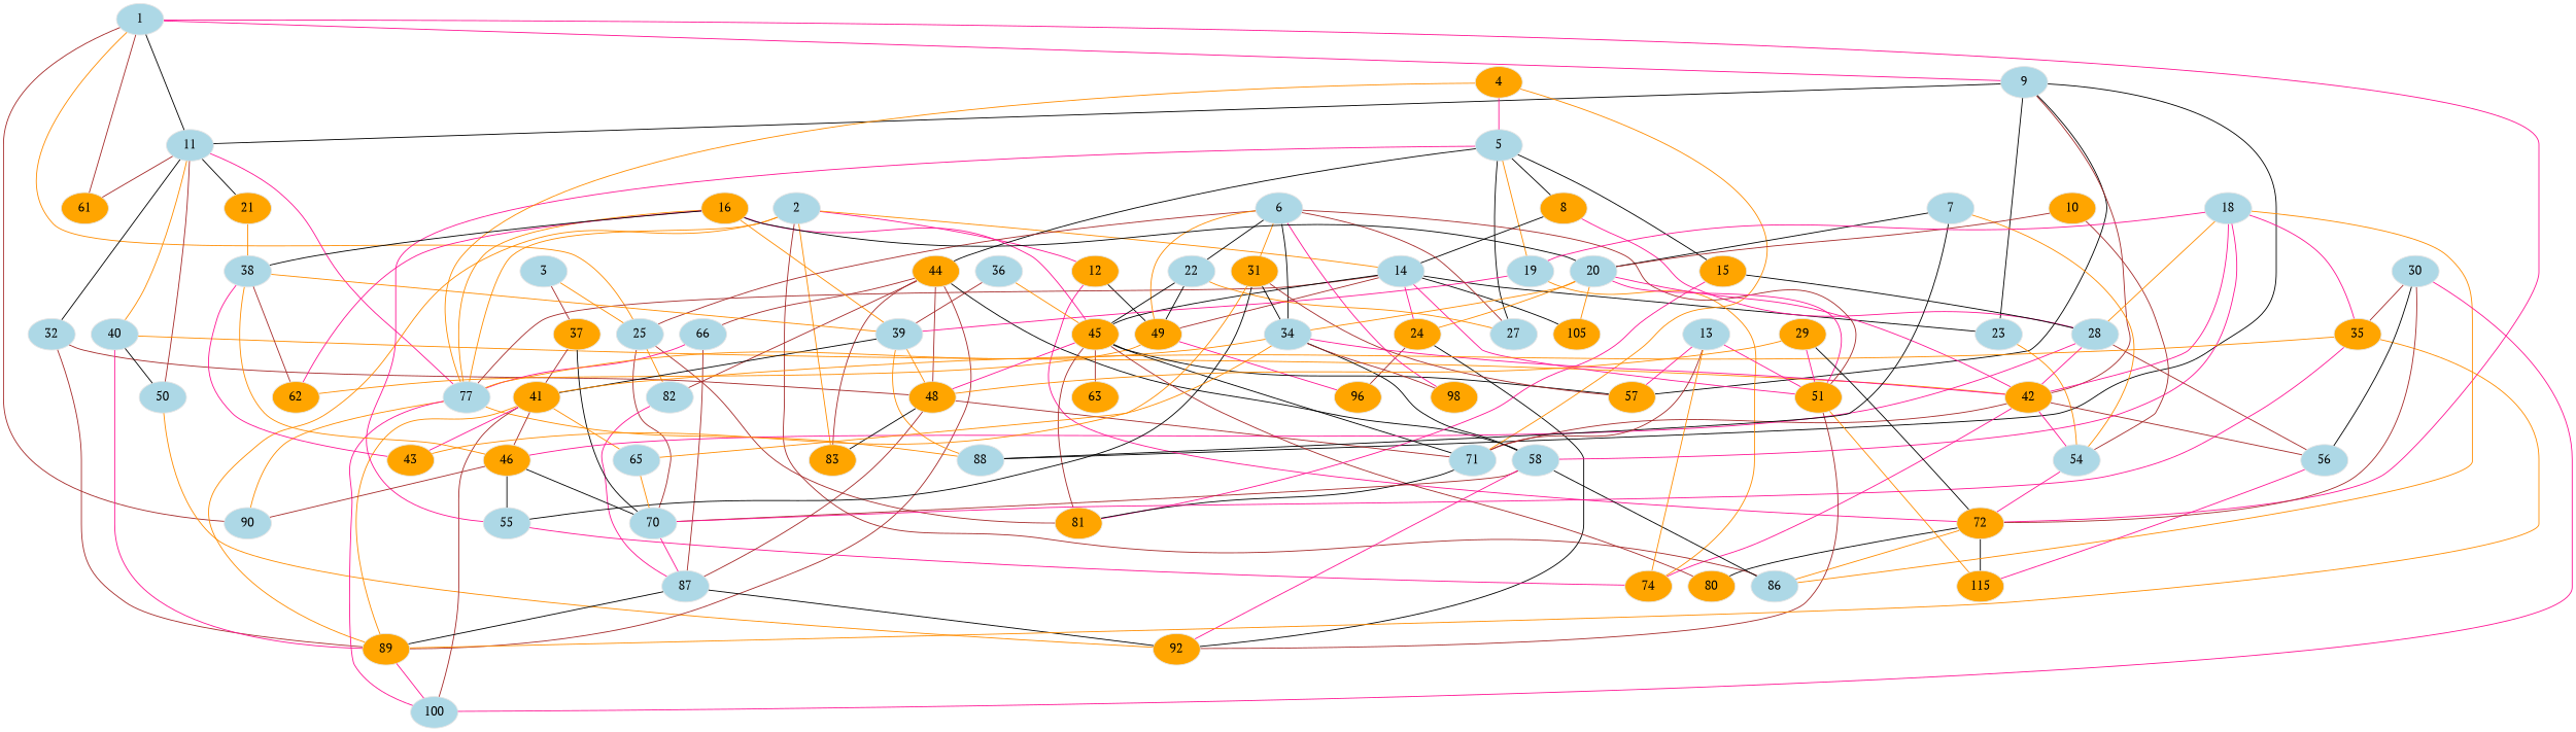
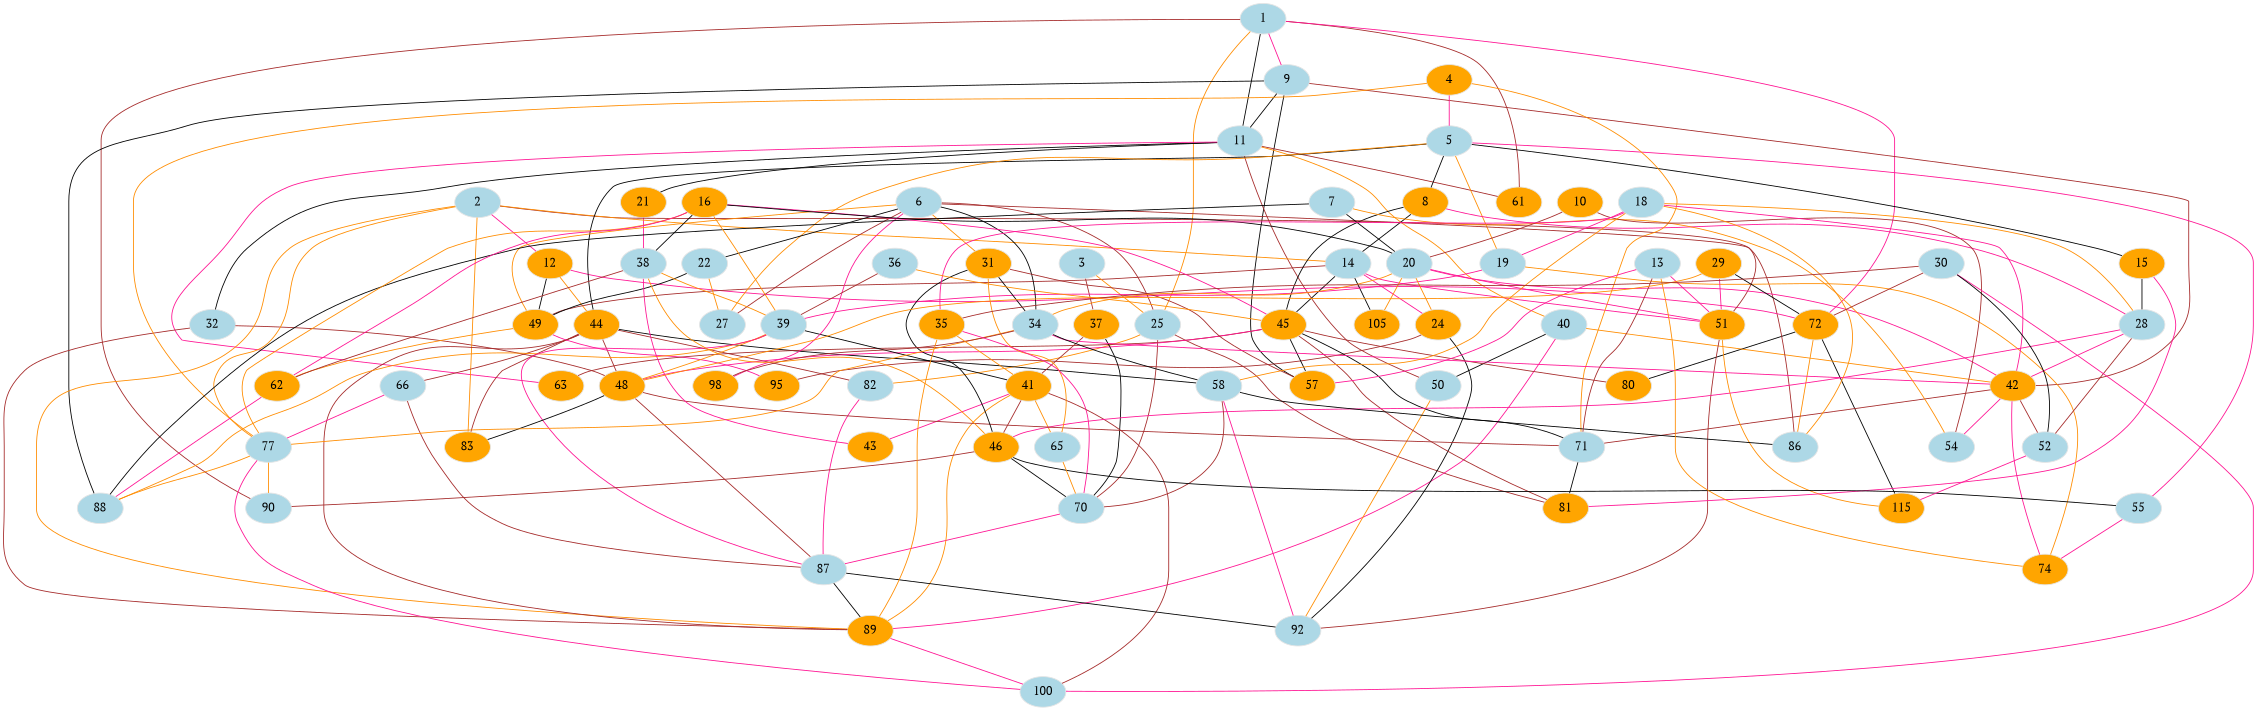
  graph {
    fontname="PT Serif"
    node [color=gray90 fillcolor=lightblue fontname="PT Serif" style=filled]
    edge [color=darkorange fontname="PT Serif"]
    1 [super="+112"]
    9 [super="+69"]
    11 [super="+96"]
    25 [super="+60"]
    61 [fillcolor=orange]
    72 [fillcolor=orange super="+103"]
    90
    57 [fillcolor=orange]
    88
-   23 [super="+56"]
    42 [fillcolor=orange super="+108"]
    21 [fillcolor=orange]
    32 [super="+94"]
    40
    50
    63 [fillcolor=orange]
    81 [fillcolor=orange]
    70 [super="+99"]
    82
    86
    80 [fillcolor=orange]
    115 [fillcolor=orange]
    2 [super="+17"]
    12 [fillcolor=orange]
    14 [super="+113"]
    77 [super="+111"]
    83 [fillcolor=orange]
    89 [fillcolor=orange super="+106"]
    44 [fillcolor=orange super="+101"]
    49 [fillcolor=orange super="+53"]
    51 [fillcolor=orange super="+79"]
    24 [fillcolor=orange]
    45 [fillcolor=orange super="+64"]
    105 [fillcolor=orange]
    100
    37 [fillcolor=orange super="+67"]
    41 [fillcolor=orange super="+78"]
    3
    5 [super="+47"]
    8 [fillcolor=orange]
    15 [fillcolor=orange]
    19
    27
    55
    4 [fillcolor=orange]
    71 [super="+109"]
    28 [super="+110"]
    74 [fillcolor=orange]
    39 [super="+84"]
    58 [super="+107"]
    48 [fillcolor=orange super="+76"]
    66
    6 [super="+33"]
    22
    31 [fillcolor=orange super="+85"]
    34 [super="+91"]
    98 [fillcolor=orange]
    46 [fillcolor=orange super="+73"]
    65
    43 [fillcolor=orange]
    62 [fillcolor=orange super="+102"]
-   95 [fillcolor=orange label=96]
-   92 [fillcolor=orange super="+114"]
+   95 [fillcolor=orange]
+   92 [super="+114"]
    20 [super="+26"]
    7
    54
-   52 [super="+97" label=56]
+   52 [super="+97"]
    10 [fillcolor=orange]
    38 [super="+68"]
    13 [super="+75"]
    16 [fillcolor=orange super="+104"]
    87 [super="+93"]
    18
    35 [fillcolor=orange]
    29 [fillcolor=orange super="+59"]
    30
    36
    1 -- 9 [color=deeppink]
    1 -- 11 [color=black]
    1 -- 25
    1 -- 61 [color=brown]
    1 -- 72 [color=deeppink]
    1 -- 90 [color=brown]
    9 -- 11 [color=black]
    9 -- 57 [color=black]
    9 -- 88 [color=black]
-   9 -- 23 [color=black weight=2]
    9 -- 42 [color=brown]
    11 -- 61 [color=brown]
    11 -- 21 [color=black]
    11 -- 32 [color=black]
    11 -- 40
    11 -- 50 [color=brown]
-   11 -- 77 [color=deeppink]
+   11 -- 63 [color=deeppink]
    25 -- 81 [color=brown]
    25 -- 70 [color=brown]
    25 -- 82
    72 -- 86
    72 -- 80 [color=black]
    72 -- 115 [color=black]
-   23 -- 54
    42 -- 71 [color=brown]
    42 -- 74 [color=deeppink]
    42 -- 54 [color=deeppink]
    42 -- 52 [color=brown]
-   21 -- 38
+   21 -- 38 [color=deeppink]
    32 -- 89 [color=brown]
    32 -- 48 [color=brown]
    40 -- 42
    40 -- 50 [color=black]
    40 -- 89 [color=deeppink]
    50 -- 92
    70 -- 87 [color=deeppink]
    82 -- 87 [color=deeppink]
    2 -- 86 [color=brown]
    2 -- 12 [color=deeppink]
    2 -- 14
    2 -- 77
    2 -- 83
    2 -- 89
    12 -- 72 [color=deeppink]
+   12 -- 44
    12 -- 49 [color=black]
-   14 -- 23 [color=black]
-   14 -- 77 [color=brown]
    14 -- 49 [color=brown]
    14 -- 51 [color=deeppink weight=2]
    14 -- 24 [color=deeppink]
    14 -- 45 [color=black]
    14 -- 105 [color=black]
    77 -- 90
    77 -- 88
    77 -- 100 [color=deeppink]
    89 -- 100 [color=deeppink]
    44 -- 82 [color=brown]
    44 -- 83 [color=brown]
    44 -- 89 [color=brown]
    44 -- 58 [color=black]
    44 -- 48 [color=brown weight=2]
    44 -- 66 [color=brown]
    49 -- 62
    49 -- 95 [color=deeppink]
    51 -- 115
    51 -- 92 [color=brown]
    24 -- 95 [color=brown]
    24 -- 92 [color=black]
    45 -- 57 [color=black]
    45 -- 63 [color=brown]
    45 -- 81 [color=brown]
    45 -- 80 [color=brown]
    45 -- 71 [color=black]
    45 -- 48 [color=deeppink]
    37 -- 70 [color=black]
    37 -- 41 [color=brown]
    41 -- 89
    41 -- 100 [color=brown]
    41 -- 46 [color=brown]
    41 -- 65
    41 -- 43 [color=deeppink]
    3 -- 25
    3 -- 37 [color=brown]
    5 -- 44 [color=black]
    5 -- 8 [color=black]
    5 -- 15 [color=black]
    5 -- 19
-   5 -- 27 [color=black]
+   5 -- 27
    5 -- 55 [color=deeppink]
    8 -- 14 [color=black]
    8 -- 28 [color=deeppink]
    15 -- 81 [color=deeppink]
    15 -- 28 [color=black]
    19 -- 74
    19 -- 39 [color=deeppink]
    55 -- 74 [color=deeppink]
    4 -- 77
    4 -- 5 [color=deeppink]
    4 -- 71
    71 -- 81 [color=black]
    28 -- 42 [color=deeppink]
    28 -- 46 [color=deeppink]
    28 -- 52 [color=brown]
    39 -- 88
    39 -- 41 [color=black]
    39 -- 48
+   39 -- 87 [color=deeppink]
    58 -- 70 [color=brown]
    58 -- 86 [color=black]
    58 -- 92 [color=deeppink]
    48 -- 83 [color=black]
    48 -- 71 [color=brown]
    48 -- 87 [color=brown]
    66 -- 77 [color=deeppink]
    66 -- 87 [color=brown]
    6 -- 25 [color=brown]
    6 -- 49
    6 -- 51 [color=brown]
    6 -- 27 [color=brown]
    6 -- 22 [color=black]
    6 -- 31
    6 -- 34 [color=black]
    6 -- 98 [color=deeppink]
    22 -- 49 [color=black]
-   22 -- 45 [color=black]
+   8 -- 45 [color=black]
    22 -- 27
    31 -- 57 [color=brown]
    31 -- 34 [color=black]
-   31 -- 55 [color=black]
+   31 -- 46 [color=black]
    31 -- 65
    34 -- 42 [color=deeppink]
    34 -- 77
    34 -- 58 [color=black]
    34 -- 98 [color=brown]
-   34 -- 43
    46 -- 90 [color=brown]
    46 -- 70 [color=black weight=2]
    46 -- 55 [color=black]
    65 -- 70
+   62 -- 88 [color=deeppink]
    20 -- 42 [color=deeppink]
    20 -- 51 [color=deeppink]
    20 -- 24
    20 -- 105
    20 -- 34
    7 -- 88 [color=black]
    7 -- 20 [color=black]
    7 -- 54
-   54 -- 72 [color=deeppink]
    52 -- 115 [color=deeppink]
    10 -- 20 [color=brown]
    10 -- 54 [color=brown]
    38 -- 39
    38 -- 46
    38 -- 43 [color=deeppink]
    38 -- 62 [color=brown]
    13 -- 57 [color=deeppink]
    13 -- 51 [color=deeppink]
    13 -- 71 [color=brown]
    13 -- 74
    16 -- 77
    16 -- 45 [color=deeppink]
    16 -- 39
    16 -- 62 [color=deeppink]
    16 -- 20 [color=black]
    16 -- 38 [color=black]
    87 -- 89 [color=black]
    87 -- 92 [color=black]
    18 -- 42 [color=deeppink]
    18 -- 86
    18 -- 19 [color=deeppink]
    18 -- 28
-   18 -- 58 [color=deeppink]
+   18 -- 58
    18 -- 35 [color=deeppink]
    35 -- 70 [color=deeppink]
    35 -- 89
    35 -- 41
    29 -- 72 [color=black]
    29 -- 51 [color=deeppink]
    29 -- 48
    30 -- 72 [color=brown]
    30 -- 100 [color=deeppink]
    30 -- 52 [color=black]
    30 -- 35 [color=brown]
    36 -- 45
    36 -- 39 [color=brown]
  }
